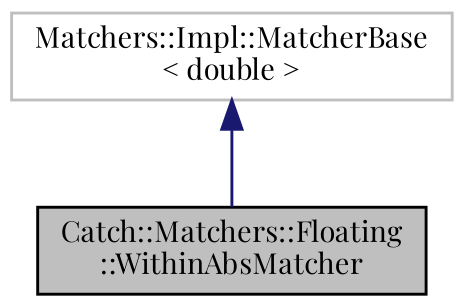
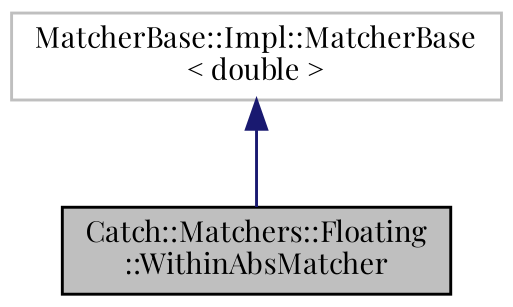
  digraph {
    fontname="Playfair Display"
    node [fontname="Playfair Display" fontsize=10 shape=record style=filled]
    n1 [color=black fillcolor=grey75 fontcolor=black height=0.2 label="Catch::Matchers::Floating\l::WithinAbsMatcher" width=0.4]
-   n2 [color=grey75 fillcolor=white height=0.2 label="Matchers::Impl::MatcherBase\l\< double \>" width=0.4]
+   n2 [color=grey75 fillcolor=white height=0.2 label="MatcherBase::Impl::MatcherBase\l\< double \>" width=0.4]
    n2 -> n1 [color=midnightblue dir=back fontname="Playfair Display" fontsize=10 labelfontname=Helvetica labelfontsize=10 style=solid]
  }
